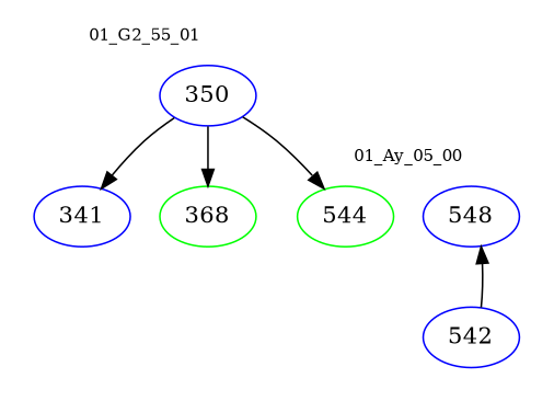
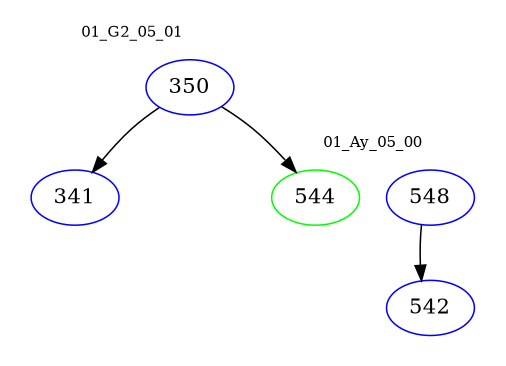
  digraph {
    node [color=blue]
    edge [color=black]
    n1 [label=548]
    n2 [label=542]
    n3 [color=green label=544]
    n4 [label=350]
    n5 [label=341]
-   n6 [color=green label=368]
    subgraph cluster_1 {
      color=white
      fontsize=10
      label="01_Ay_05_00"
      n1
      n2
      n3
    }
    subgraph cluster_2 {
      color=white
      fontsize=10
-     label="01_G2_55_01"
+     label="01_G2_05_01"
      n4
      n5
-     n6
    }
-   n2 -> n1
+   n1 -> n2
    n4 -> n3
    n4 -> n5
-   n4 -> n6
  }
